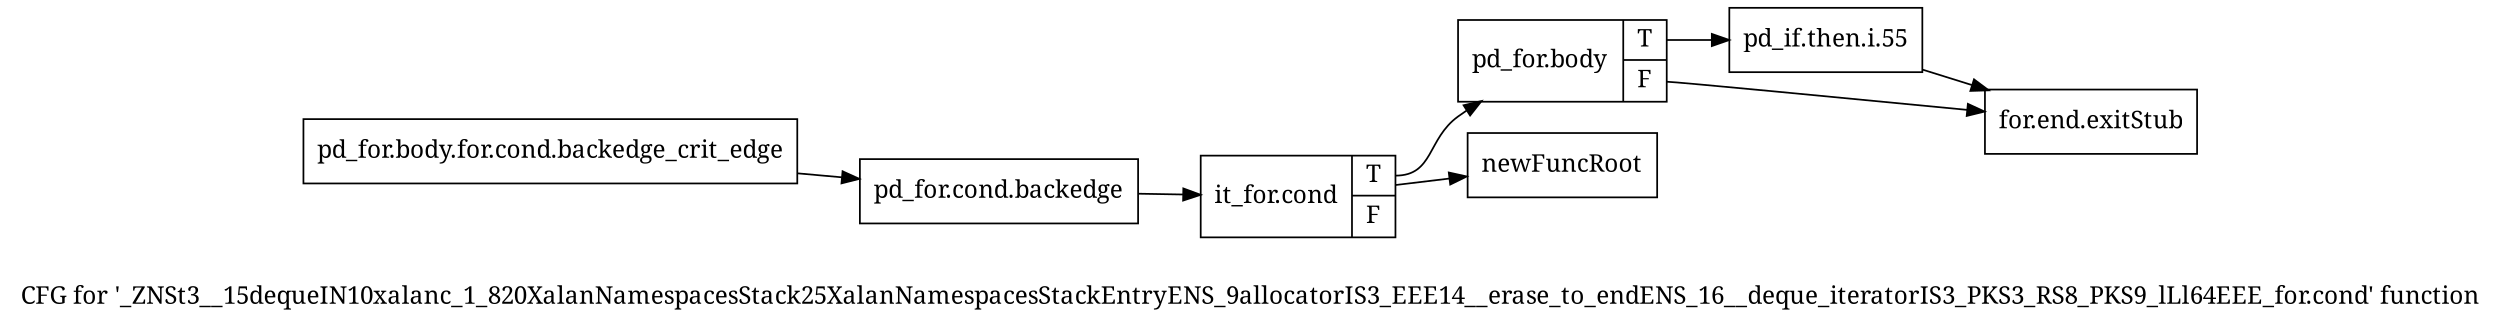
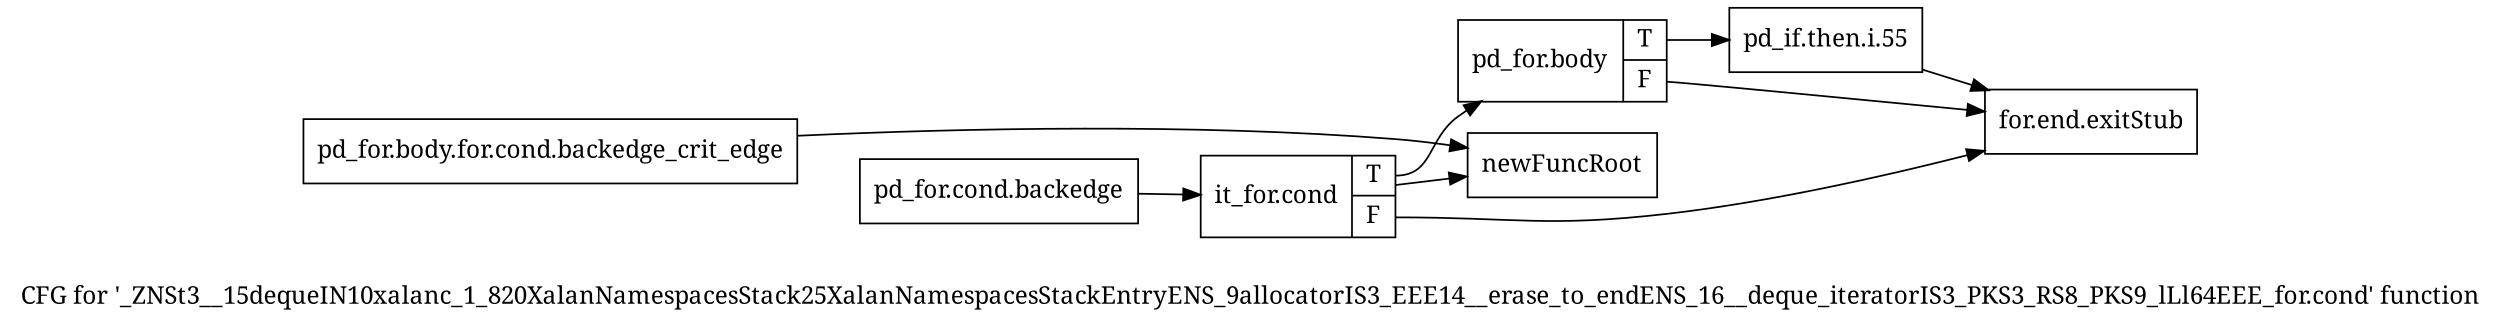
  digraph {
    fontname="Noto Serif"
    label="CFG for '_ZNSt3__15dequeIN10xalanc_1_820XalanNamespacesStack25XalanNamespacesStackEntryENS_9allocatorIS3_EEE14__erase_to_endENS_16__deque_iteratorIS3_PKS3_RS8_PKS9_lLl64EEE_for.cond' function"
    rankdir=LR
    node [fontname="Noto Serif" shape=record]
    edge [fontname="Noto Serif"]
    n1 [label="{newFuncRoot}"]
    n2 [label="{it_for.cond|{<s0>T|<s1>F}}"]
    n3 [label="{for.end.exitStub}"]
    n4 [label="{pd_for.body|{<s0>T|<s1>F}}"]
    n5 [label="{pd_if.then.i.55}"]
    n6 [label="{pd_for.body.for.cond.backedge_crit_edge}"]
    n7 [label="{pd_for.cond.backedge}"]
    n2 -> n1
+   n2 -> n3 [tailport=s1]
    n2 -> n4 [tailport=s0]
    n4 -> n3 [tailport=s1]
    n4 -> n5 [tailport=s0]
    n5 -> n3
-   n6 -> n7
+   n6 -> n1
    n7 -> n2
  }
